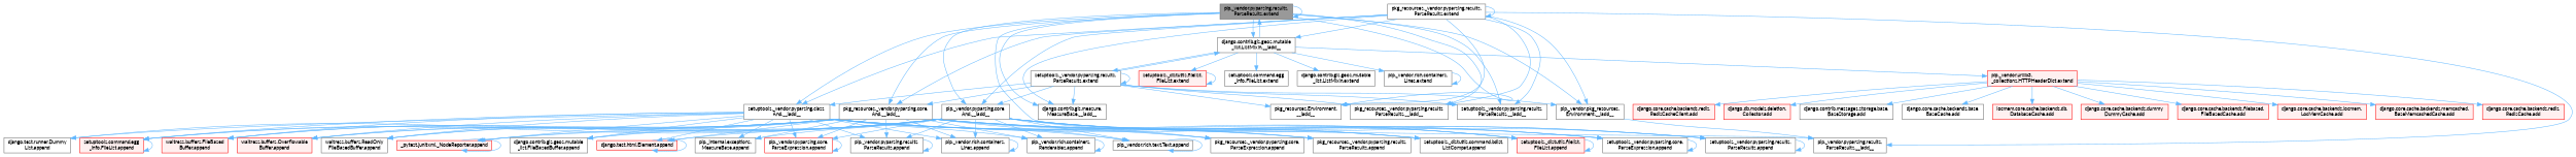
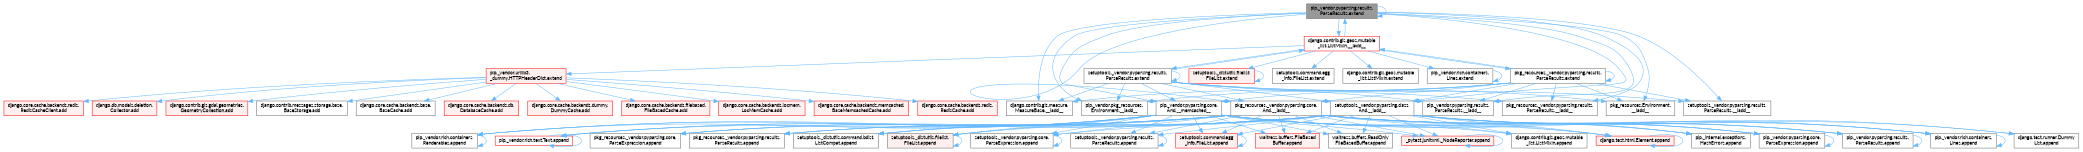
  digraph {
    fontname=Lato
    rankdir=TB
    node [color=grey40 fillcolor=white fontname=Lato fontsize=10 shape=box style=filled]
    edge [color=steelblue1 fontname=Lato fontsize=10 labelfontname=Helvetica labelfontsize=10 style=solid]
    n1 [color=gray40 fillcolor=grey60 fontcolor=black height=0.2 label="pip._vendor.pyparsing.results.\lParseResults.extend" width=0.4]
-   n2 [height=0.2 label="django.contrib.gis.geos.mutable\l_list.ListMixin.__iadd__" width=0.4]
+   n2 [color=red height=0.2 label="django.contrib.gis.geos.mutable\l_list.ListMixin.__iadd__" width=0.4]
    n3 [height=0.2 label="django.contrib.gis.measure.\lMeasureBase.__iadd__" width=0.4]
    n4 [height=0.2 label="pip._vendor.pkg_resources.\lEnvironment.__iadd__" width=0.4]
-   n5 [height=0.2 label="pip._vendor.pyparsing.core.\lAnd.__iadd__" width=0.4]
+   n5 [height=0.2 label="pip._vendor.pyparsing.core.\lAnd.__memcached__" width=0.4]
    n6 [height=0.2 label="pip._vendor.pyparsing.results.\lParseResults.__iadd__" width=0.4]
    n7 [height=0.2 label="pkg_resources._vendor.pyparsing.core.\lAnd.__iadd__" width=0.4]
    n8 [height=0.2 label="pkg_resources._vendor.pyparsing.results.\lParseResults.__iadd__" width=0.4]
    n9 [height=0.2 label="pkg_resources.Environment.\l__iadd__" width=0.4]
    n10 [height=0.2 label="setuptools._vendor.pyparsing.class.\lAnd.__iadd__" width=0.4]
    n11 [height=0.2 label="setuptools._vendor.pyparsing.results.\lParseResults.__iadd__" width=0.4]
    n12 [height=0.2 label="django.contrib.gis.geos.mutable\l_list.ListMixin.extend" width=0.4]
    n13 [height=0.2 label="pip._vendor.rich.containers.\lLines.extend" width=0.4]
-   n14 [color=red fillcolor="#FFF0F0" height=0.2 label="pip._vendor.urllib3.\l_collections.HTTPHeaderDict.extend" width=0.4]
+   n14 [color=red fillcolor="#FFF0F0" height=0.2 label="pip._vendor.urllib3.\l_dummy.HTTPHeaderDict.extend" width=0.4]
    n15 [height=0.2 label="pkg_resources._vendor.pyparsing.results.\lParseResults.extend" width=0.4]
    n16 [color=red fillcolor="#FFF0F0" height=0.2 label="setuptools._distutils.filelist.\lFileList.extend" width=0.4]
    n17 [height=0.2 label="setuptools._vendor.pyparsing.results.\lParseResults.extend" width=0.4]
    n18 [height=0.2 label="setuptools.command.egg\l_info.FileList.extend" width=0.4]
    n19 [color=red fillcolor="#FFF0F0" height=0.2 label="_pytest.junitxml._NodeReporter.append" width=0.4]
-   n20 [height=0.2 label="django.contrib.gis.geos.mutable\l_list.FileBasedBuffer.append" width=0.4]
+   n20 [height=0.2 label="django.contrib.gis.geos.mutable\l_list.ListMixin.append" width=0.4]
    n21 [color=red fillcolor="#FFF0F0" height=0.2 label="django.test.html.Element.append" width=0.4]
-   n22 [height=0.2 label="pip._internal.exceptions.\lMeasureBase.append" width=0.4]
-   n23 [color=red height=0.2 label="pip._vendor.pyparsing.core.\lParseExpression.append" width=0.4]
+   n22 [height=0.2 label="pip._internal.exceptions.\lHashErrors.append" width=0.4]
+   n23 [height=0.2 label="pip._vendor.pyparsing.core.\lParseExpression.append" width=0.4]
    n24 [height=0.2 label="pip._vendor.pyparsing.results.\lParseResults.append" width=0.4]
    n25 [height=0.2 label="pip._vendor.rich.containers.\lLines.append" width=0.4]
    n26 [height=0.2 label="pip._vendor.rich.containers.\lRenderables.append" width=0.4]
-   n27 [height=0.2 label="pip._vendor.rich.text.Text.append" width=0.4]
+   n27 [color=red height=0.2 label="pip._vendor.rich.text.Text.append" width=0.4]
    n28 [height=0.2 label="pkg_resources._vendor.pyparsing.core.\lParseExpression.append" width=0.4]
    n29 [height=0.2 label="pkg_resources._vendor.pyparsing.results.\lParseResults.append" width=0.4]
    n30 [height=0.2 label="setuptools._distutils.command.bdist.\lListCompat.append" width=0.4]
-   n31 [color=red fillcolor="#FFF0F0" height=0.2 label="setuptools._distutils.filelist.\lFileList.append" width=0.4]
+   n31 [fillcolor="#FFF0F0" height=0.2 label="setuptools._distutils.filelist.\lFileList.append" width=0.4]
    n32 [height=0.2 label="setuptools._vendor.pyparsing.core.\lParseExpression.append" width=0.4]
    n33 [height=0.2 label="setuptools._vendor.pyparsing.results.\lParseResults.append" width=0.4]
    n34 [color=red fillcolor="#FFF0F0" height=0.2 label="setuptools.command.egg\l_info.FileList.append" width=0.4]
    n35 [color=red fillcolor="#FFF0F0" height=0.2 label="waitress.buffers.FileBased\lBuffer.append" width=0.4]
-   n36 [color=red fillcolor="#FFF0F0" height=0.2 label="waitress.buffers.Overflowable\lBuffer.append" width=0.4]
    n37 [height=0.2 label="waitress.buffers.ReadOnly\lFileBasedBuffer.append" width=0.4]
    n38 [height=0.2 label="django.test.runner.Dummy\lList.append" width=0.4]
+   n39 [color=red fillcolor="#FFF0F0" height=0.2 label="django.contrib.gis.gdal.geometries.\lGeometryCollection.add" width=0.4]
    n40 [height=0.2 label="django.contrib.messages.storage.base.\lBaseStorage.add" width=0.4]
    n41 [height=0.2 label="django.core.cache.backends.base.\lBaseCache.add" width=0.4]
-   n42 [color=red fillcolor="#FFF0F0" height=0.2 label="locmem.core.cache.backends.db.\lDatabaseCache.add" width=0.4]
+   n42 [color=red fillcolor="#FFF0F0" height=0.2 label="django.core.cache.backends.db.\lDatabaseCache.add" width=0.4]
    n43 [color=red fillcolor="#FFF0F0" height=0.2 label="django.core.cache.backends.dummy.\lDummyCache.add" width=0.4]
    n44 [color=red fillcolor="#FFF0F0" height=0.2 label="django.core.cache.backends.filebased.\lFileBasedCache.add" width=0.4]
    n45 [color=red fillcolor="#FFF0F0" height=0.2 label="django.core.cache.backends.locmem.\lLocMemCache.add" width=0.4]
    n46 [color=red fillcolor="#FFF0F0" height=0.2 label="django.core.cache.backends.memcached.\lBaseMemcachedCache.add" width=0.4]
    n47 [color=red fillcolor="#FFF0F0" height=0.2 label="django.core.cache.backends.redis.\lRedisCache.add" width=0.4]
    n48 [color=red fillcolor="#FFF0F0" height=0.2 label="django.core.cache.backends.redis.\lRedisCacheClient.add" width=0.4]
    n49 [color=red fillcolor="#FFF0F0" height=0.2 label="django.db.models.deletion.\lCollector.add" width=0.4]
    n1 -> n1
    n1 -> n2
    n1 -> n3
    n1 -> n4
    n1 -> n5
    n1 -> n6
    n1 -> n7
    n1 -> n8
    n1 -> n9
    n1 -> n10
    n1 -> n11
    n2 -> n1
    n2 -> n12
    n2 -> n13
    n2 -> n14
+   n2 -> n15
    n2 -> n16
    n2 -> n17
    n2 -> n18
    n5 -> n19
    n5 -> n20
    n5 -> n21
    n5 -> n22
    n5 -> n23
    n5 -> n24
    n5 -> n25
    n5 -> n26
    n5 -> n27
    n5 -> n28
    n5 -> n29
    n5 -> n30
    n5 -> n31
    n5 -> n32
    n5 -> n33
    n5 -> n34
    n5 -> n35
-   n5 -> n36
    n5 -> n37
    n7 -> n19
    n7 -> n20
    n7 -> n21
    n7 -> n22
    n7 -> n23
    n7 -> n24
    n7 -> n25
    n7 -> n26
    n7 -> n27
    n7 -> n28
    n7 -> n29
    n7 -> n30
    n7 -> n31
    n7 -> n32
    n7 -> n33
    n7 -> n34
    n7 -> n35
-   n7 -> n36
    n7 -> n37
    n7 -> n38
    n10 -> n19
    n10 -> n20
    n10 -> n21
    n10 -> n22
    n10 -> n23
    n10 -> n24
    n10 -> n25
    n10 -> n26
    n10 -> n27
    n10 -> n28
    n10 -> n29
    n10 -> n30
    n10 -> n31
    n10 -> n32
    n10 -> n33
    n10 -> n34
    n10 -> n35
-   n10 -> n36
    n10 -> n37
    n10 -> n38
    n13 -> n13
+   n14 -> n39
    n14 -> n40
    n14 -> n41
    n14 -> n42
    n14 -> n43
    n14 -> n44
    n14 -> n45
    n14 -> n46
    n14 -> n47
    n14 -> n48
    n14 -> n49
    n15 -> n2
    n15 -> n3
    n15 -> n4
    n15 -> n5
    n15 -> n6
    n15 -> n7
    n15 -> n8
    n15 -> n9
    n15 -> n10
    n15 -> n11
    n15 -> n15
    n16 -> n16
    n17 -> n2
    n17 -> n3
    n17 -> n4
    n17 -> n5
-   n4 -> n6
+   n17 -> n6
    n17 -> n7
    n17 -> n8
    n17 -> n9
    n17 -> n10
    n17 -> n11
    n17 -> n17
    n19 -> n19
    n21 -> n21
    n23 -> n23
    n24 -> n24
    n25 -> n25
    n26 -> n26
    n27 -> n27
    n31 -> n31
    n32 -> n32
    n33 -> n33
    n34 -> n34
  }
